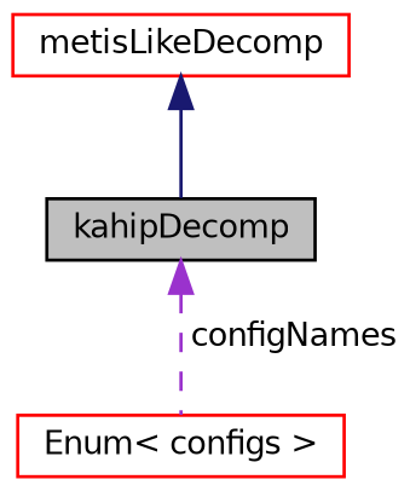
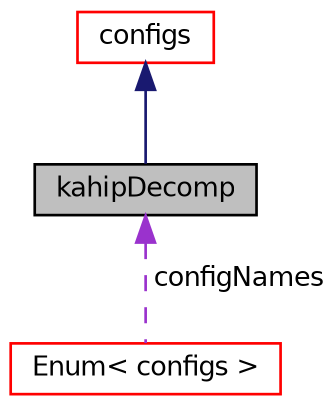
  digraph {
    node [color=red fontname=Helvetica fontsize=10 shape=record]
    edge [dir=back fontname=Helvetica fontsize=10 labelfontname=Helvetica labelfontsize=10]
    n1 [color=black fillcolor=grey75 fontcolor=black height=0.2 label=kahipDecomp style=filled width=0.4]
    n2 [height=0.2 label="Enum\< configs \>" width=0.4]
-   n3 [height=0.2 label=metisLikeDecomp width=0.4]
+   n3 [height=0.2 label=configs width=0.4]
    n1 -> n2 [color=darkorchid3 label=" configNames" style=dashed]
    n3 -> n1 [color=midnightblue style=solid]
  }
